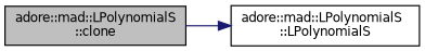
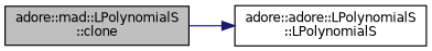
  digraph {
    rankdir=LR
    node [color=black fontname=Helvetica fontsize=10 shape=record style=filled]
    n1 [fillcolor=grey75 fontcolor=black height=0.2 label="adore::mad::LPolynomialS\l::clone" width=0.4]
-   n2 [fillcolor=white height=0.2 label="adore::mad::LPolynomialS\l::LPolynomialS" width=0.4]
+   n2 [fillcolor=white height=0.2 label="adore::adore::LPolynomialS\l::LPolynomialS" width=0.4]
    n1 -> n2 [color=midnightblue fontname=Helvetica fontsize=10 labelfontname=Helvetica labelfontsize=10 style=solid]
  }
